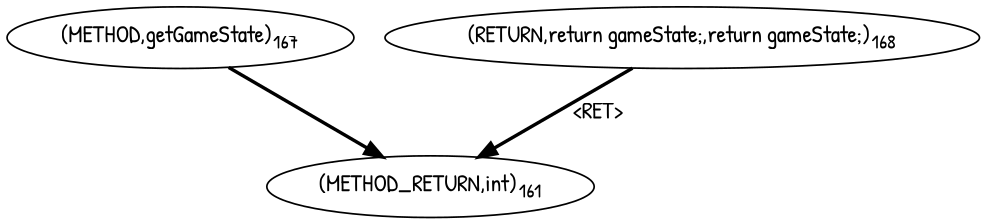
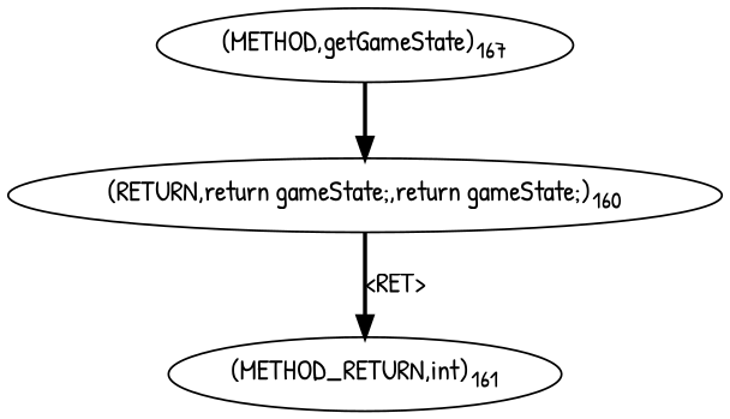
  digraph {
    fontname="Patrick Hand"
    node [fontname="Patrick Hand"]
    edge [color=black fontname="Patrick Hand" style=bold]
    n1 [label=<(METHOD,getGameState)<SUB>167</SUB>>]
-   n2 [label=<(RETURN,return gameState;,return gameState;)<SUB>168</SUB>>]
+   n2 [label=<(RETURN,return gameState;,return gameState;)<SUB>160</SUB>>]
    n3 [label=<(METHOD_RETURN,int)<SUB>161</SUB>>]
-   n1 -> n3
+   n1 -> n2
    n2 -> n3 [label="&lt;RET&gt;"]
  }
